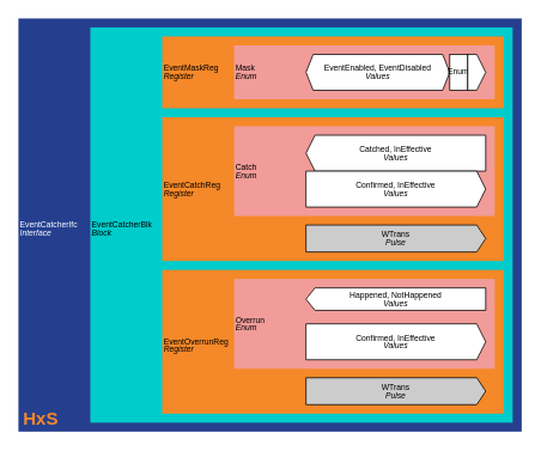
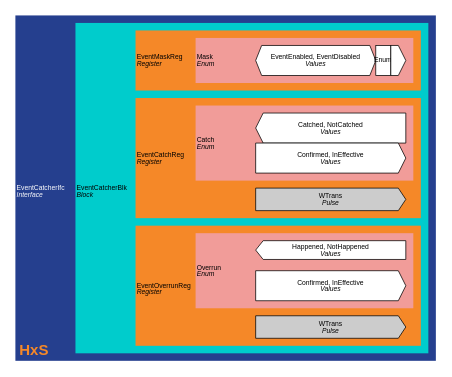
  <mxCell id="0" />
  <mxCell id="1" parent="0" />
  <mxCell id="2" parent="0" value="Foreground" />
  <mxCell id="3" parent="2" style="rounded=0;whiteSpace=wrap;html=1;fillColor=#253F8E;fontSize=9;fontColor=#FFFFFF;align=left;strokeColor=none" value="&lt;p style=&quot;line-height: 100%;&quot;&gt;&lt;br&gt;EventCatcherIfc&lt;br&gt;&lt;i&gt;Interface&lt;/i&gt;&lt;/p&gt;" vertex="1"><mxGeometry as="geometry" height="460.0" width="560.0" x="20" y="20" /></mxCell>
  <mxCell id="4" parent="2" style="rounded=0;whiteSpace=wrap;html=1;fillColor=#00CCCC;fontSize=9;fontColor=#000000;align=left;strokeColor=none" value="&lt;p style=&quot;line-height: 100%;&quot;&gt;&lt;br&gt;EventCatcherBlk&lt;br&gt;&lt;i&gt;Block&lt;/i&gt;&lt;/p&gt;" vertex="1"><mxGeometry as="geometry" height="440.0" width="470.0" x="100" y="30" /></mxCell>
  <mxCell id="5" parent="2" style="rounded=0;whiteSpace=wrap;html=1;fillColor=#F58828;fontSize=9;fontColor=#000000;align=left;strokeColor=none" value="&lt;p style=&quot;line-height: 100%;&quot;&gt;EventMaskReg&lt;br&gt;&lt;i&gt;Register&lt;/i&gt;&lt;/p&gt;" vertex="1"><mxGeometry as="geometry" height="80.0" width="380.0" x="180" y="40" /></mxCell>
  <mxCell id="6" parent="2" style="rounded=0;whiteSpace=wrap;html=1;fillColor=#F19C99;fontSize=9;fontColor=#000000;align=left;strokeColor=none" value="&lt;p style=&quot;line-height: 100%;&quot;&gt;Mask&lt;br&gt;&lt;i&gt;Enum&lt;/i&gt;&lt;/p&gt;" vertex="1"><mxGeometry as="geometry" height="60.0" width="290.0" x="260" y="50" /></mxCell>
  <mxCell id="7" parent="2" style="fillColor=#FFFFFF;arrowSize=0.05;shape=doubleArrow;rounded=0;whiteSpace=wrap;html=1;fontSize=9;arrowWidth=1" value="&lt;p style=&quot;line-height: 100%;&quot;&gt;EventEnabled, EventDisabled&lt;br&gt;&lt;i&gt;Values&lt;/i&gt;&lt;/p&gt;" vertex="1"><mxGeometry as="geometry" height="40.0" width="160.0" x="340" y="60" /></mxCell>
  <mxCell id="8" parent="2" style="fillColor=#FFFFFF;rounded=0;whiteSpace=wrap;html=1;fontSize=9;arrowWidth=1" value="&lt;p style=&quot;line-height: 100%;&quot;&gt;Enum&lt;/p&gt;" vertex="1"><mxGeometry as="geometry" height="40.0" width="20.0" x="500" y="60" /></mxCell>
  <mxCell id="9" parent="2" style="fillColor=#FFFFFF;arrowSize=0.5;shape=singleArrow;rounded=0;whiteSpace=wrap;html=1;fontSize=9;arrowWidth=1" vertex="1"><mxGeometry as="geometry" height="40.0" width="20.0" x="520" y="60" /></mxCell>
  <mxCell id="10" parent="2" style="rounded=0;whiteSpace=wrap;html=1;fillColor=#F58828;fontSize=9;fontColor=#000000;align=left;strokeColor=none" value="&lt;p style=&quot;line-height: 100%;&quot;&gt;EventCatchReg&lt;br&gt;&lt;i&gt;Register&lt;/i&gt;&lt;/p&gt;" vertex="1"><mxGeometry as="geometry" height="160.0" width="380.0" x="180" y="130" /></mxCell>
  <mxCell id="11" parent="2" style="rounded=0;whiteSpace=wrap;html=1;fillColor=#F19C99;fontSize=9;fontColor=#000000;align=left;strokeColor=none" value="&lt;p style=&quot;line-height: 100%;&quot;&gt;Catch&lt;br&gt;&lt;i&gt;Enum&lt;/i&gt;&lt;/p&gt;" vertex="1"><mxGeometry as="geometry" height="100.0" width="290.0" x="260" y="140" /></mxCell>
- <mxCell id="12" parent="2" style="fillColor=#FFFFFF;arrowSize=0.05;shape=singleArrow;direction=west;rounded=0;whiteSpace=wrap;html=1;fontSize=9;arrowWidth=1" value="&lt;p style=&quot;line-height: 100%;&quot;&gt;Catched, InEffective&lt;br&gt;&lt;i&gt;Values&lt;/i&gt;&lt;/p&gt;" vertex="1"><mxGeometry as="geometry" height="40.0" width="200.0" x="340" y="150" /></mxCell>
+ <mxCell id="12" parent="2" style="fillColor=#FFFFFF;arrowSize=0.05;shape=singleArrow;direction=west;rounded=0;whiteSpace=wrap;html=1;fontSize=9;arrowWidth=1" value="&lt;p style=&quot;line-height: 100%;&quot;&gt;Catched, NotCatched&lt;br&gt;&lt;i&gt;Values&lt;/i&gt;&lt;/p&gt;" vertex="1"><mxGeometry as="geometry" height="40.0" width="200.0" x="340" y="150" /></mxCell>
  <mxCell id="13" parent="2" style="fillColor=#FFFFFF;arrowSize=0.05;shape=singleArrow;rounded=0;whiteSpace=wrap;html=1;fontSize=9;arrowWidth=1" value="&lt;p style=&quot;line-height: 100%;&quot;&gt;Confirmed, InEffective&lt;br&gt;&lt;i&gt;Values&lt;/i&gt;&lt;/p&gt;" vertex="1"><mxGeometry as="geometry" height="40.0" width="200.0" x="340" y="190" /></mxCell>
  <mxCell id="14" parent="2" style="fillColor=#CCCCCC;arrowSize=0.05;shape=singleArrow;rounded=0;whiteSpace=wrap;html=1;fontSize=9;arrowWidth=1" value="&lt;p style=&quot;line-height: 100%;&quot;&gt;WTrans&lt;br&gt;&lt;i&gt;Pulse&lt;/i&gt;&lt;/p&gt;" vertex="1"><mxGeometry as="geometry" height="30.0" width="200.0" x="340" y="250" /></mxCell>
  <mxCell id="15" parent="2" style="rounded=0;whiteSpace=wrap;html=1;fillColor=#F58828;fontSize=9;fontColor=#000000;align=left;strokeColor=none" value="&lt;p style=&quot;line-height: 100%;&quot;&gt;&lt;br&gt;EventOverrunReg&lt;br&gt;&lt;i&gt;Register&lt;/i&gt;&lt;/p&gt;" vertex="1"><mxGeometry as="geometry" height="160.0" width="380.0" x="180" y="300" /></mxCell>
  <mxCell id="16" parent="2" style="rounded=0;whiteSpace=wrap;html=1;fillColor=#F19C99;fontSize=9;fontColor=#000000;align=left;strokeColor=none" value="&lt;p style=&quot;line-height: 100%;&quot;&gt;Overrun&lt;br&gt;&lt;i&gt;Enum&lt;/i&gt;&lt;/p&gt;" vertex="1"><mxGeometry as="geometry" height="100.0" width="290.0" x="260" y="310" /></mxCell>
  <mxCell id="17" parent="2" style="fillColor=#FFFFFF;arrowSize=0.05;shape=singleArrow;direction=west;rounded=0;whiteSpace=wrap;html=1;fontSize=9;arrowWidth=1" value="&lt;p style=&quot;line-height: 100%;&quot;&gt;Happened, NotHappened&lt;br&gt;&lt;i&gt;Values&lt;/i&gt;&lt;/p&gt;" vertex="1"><mxGeometry x="340" y="320" as="geometry" height="25" width="200.0" /></mxCell>
  <mxCell id="18" parent="2" style="fillColor=#FFFFFF;arrowSize=0.05;shape=singleArrow;rounded=0;whiteSpace=wrap;html=1;fontSize=9;arrowWidth=1" value="&lt;p style=&quot;line-height: 100%;&quot;&gt;Confirmed, InEffective&lt;br&gt;&lt;i&gt;Values&lt;/i&gt;&lt;/p&gt;" vertex="1"><mxGeometry as="geometry" height="40.0" width="200.0" x="340" y="360" /></mxCell>
  <mxCell id="19" parent="2" style="fillColor=#CCCCCC;arrowSize=0.05;shape=singleArrow;rounded=0;whiteSpace=wrap;html=1;fontSize=9;arrowWidth=1" value="&lt;p style=&quot;line-height: 100%;&quot;&gt;WTrans&lt;br&gt;&lt;i&gt;Pulse&lt;/i&gt;&lt;/p&gt;" vertex="1"><mxGeometry as="geometry" height="30.0" width="200.0" x="340" y="420" /></mxCell>
  <mxCell id="20" parent="2" style="fillColor=none;verticalAlign=middle;labelBorderColor=none;fontSize=20;align=center;fontStyle=1;strokeColor=none;fontColor=#F58828;rounded=0;whiteSpace=wrap;html=1" value="&lt;p style=&quot;line-height: 100%;&quot;&gt;HxS&lt;/p&gt;" vertex="1"><mxGeometry as="geometry" height="30.0" width="50.0" x="20" y="450" /></mxCell>
